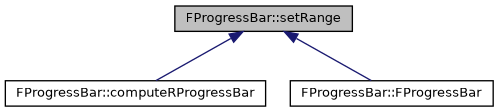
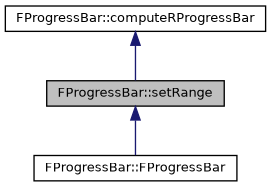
  digraph {
    rankdir=TB
    node [color=black fillcolor=white fontname=Helvetica fontsize=10 shape=record style=filled]
    edge [color=midnightblue dir=back fontname=Helvetica fontsize=10 labelfontname=Helvetica labelfontsize=10 style=solid]
    n1 [fillcolor=grey75 fontcolor=black height=0.2 label="FProgressBar::setRange" width=0.4]
    n2 [height=0.2 label="FProgressBar::computeRProgressBar" width=0.4]
    n3 [height=0.2 label="FProgressBar::FProgressBar" width=0.4]
-   n1 -> n2
+   n2 -> n1
    n1 -> n3
  }
